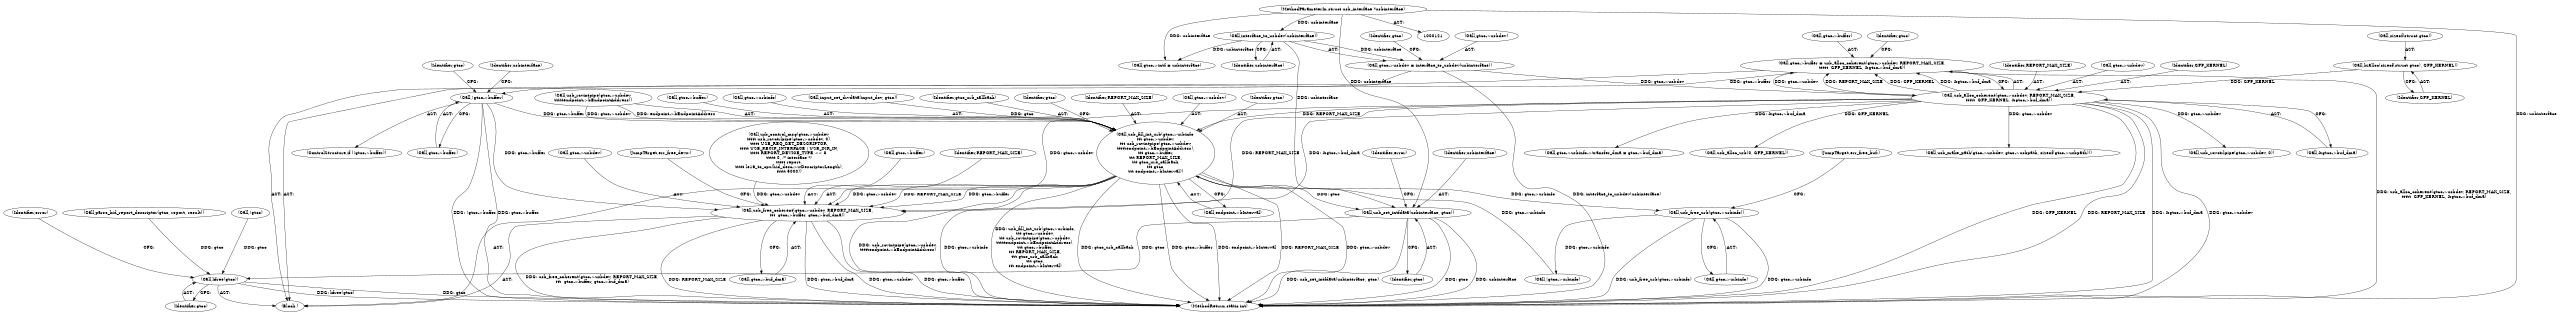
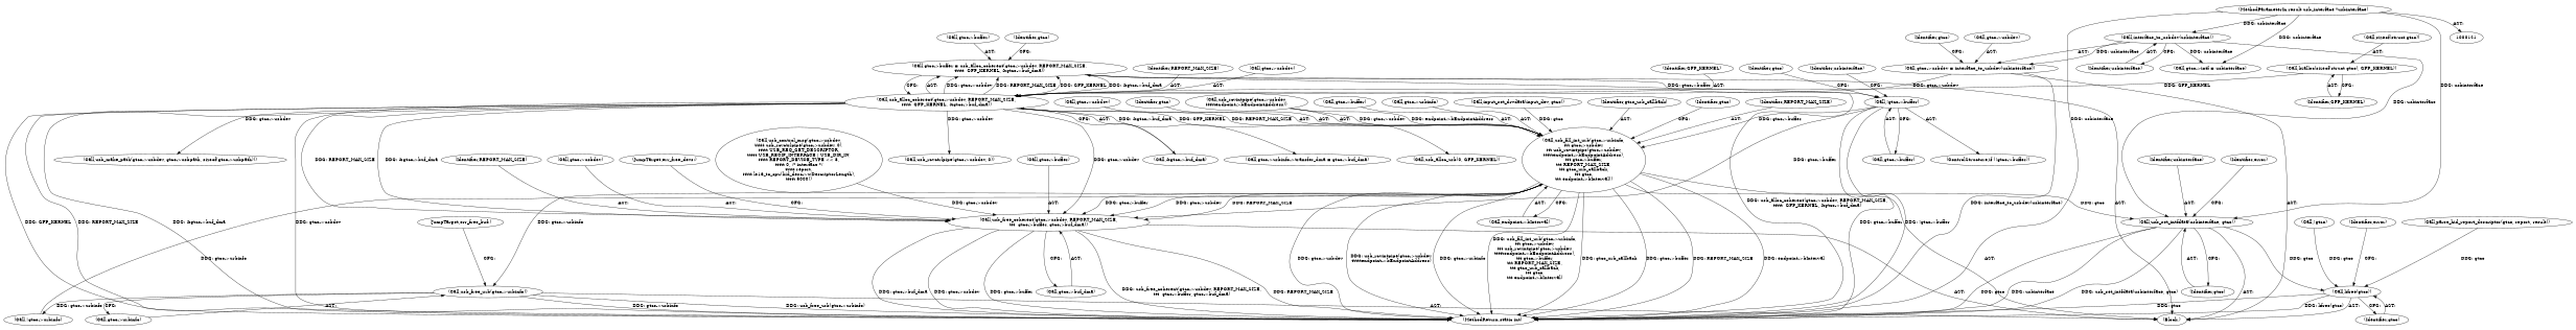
  digraph {
    n1 [label="(Call,gtco->buffer = usb_alloc_coherent(gtco->usbdev, REPORT_MAX_SIZE,\n\t\t\t\t\t  GFP_KERNEL, &gtco->buf_dma))"]
    n2 [label="(Call,usb_alloc_coherent(gtco->usbdev, REPORT_MAX_SIZE,\n\t\t\t\t\t  GFP_KERNEL, &gtco->buf_dma))"]
    n3 [label="(Call,!gtco->buffer)"]
    n4 [label="(Block,)"]
    n5 [label="(MethodReturn,static int)"]
    n6 [label="(Call,usb_fill_int_urb(gtco->urbinfo,\n\t\t\t gtco->usbdev,\n\t\t\t usb_rcvintpipe(gtco->usbdev,\n\t\t\t\t\tendpoint->bEndpointAddress),\n\t\t\t gtco->buffer,\n\t\t\t REPORT_MAX_SIZE,\n\t\t\t gtco_urb_callback,\n\t\t\t gtco,\n\t\t\t endpoint->bInterval))"]
    n7 [label="(Call,usb_free_coherent(gtco->usbdev, REPORT_MAX_SIZE,\n\t\t\t  gtco->buffer, gtco->buf_dma))"]
    n8 [label="(Call,usb_rcvctrlpipe(gtco->usbdev, 0))"]
    n9 [label="(Call,&gtco->buf_dma)"]
    n10 [label="(Call,gtco->urbinfo->transfer_dma = gtco->buf_dma)"]
    n11 [label="(Call,usb_alloc_urb(0, GFP_KERNEL))"]
    n12 [label="(Call,usb_make_path(gtco->usbdev, gtco->usbpath, sizeof(gtco->usbpath)))"]
    n13 [label="(ControlStructure,if (!gtco->buffer))"]
    n14 [label="(Call,gtco->buffer)"]
    n15 [label="(Call,usb_set_intfdata(usbinterface, gtco))"]
    n16 [label="(Call,usb_free_urb(gtco->urbinfo))"]
    n17 [label="(Call,endpoint->bInterval)"]
    n18 [label="(Call,gtco->buf_dma)"]
    n19 [label="(Call,gtco->usbdev = interface_to_usbdev(usbinterface))"]
    n20 [label="(Call,interface_to_usbdev(usbinterface))"]
    n21 [label="(Call,gtco->intf = usbinterface)"]
    n22 [label="(Identifier,usbinterface)"]
    n23 [label="(Call,kfree(gtco))"]
    n24 [label="(Identifier,gtco)"]
-   n25 [label="(MethodParameterIn,struct usb_interface *usbinterface)"]
+   n25 [label="(MethodParameterIn,result usb_interface *usbinterface)"]
    1000121
    n27 [label="(Call,kzalloc(sizeof(struct gtco), GFP_KERNEL))"]
    n28 [label="(Identifier,GFP_KERNEL)"]
    n29 [label="(Call,gtco->urbinfo)"]
    n30 [label="(Call,!gtco->urbinfo)"]
    n31 [label="(Identifier,gtco)"]
    n32 [label="(Identifier,REPORT_MAX_SIZE)"]
    n33 [label="(Identifier,REPORT_MAX_SIZE)"]
    n34 [label="(Call,gtco->usbdev)"]
    n35 [label="(Identifier,usbinterface)"]
    n36 [label="(Identifier,gtco)"]
    n37 [label="(Call,usb_rcvintpipe(gtco->usbdev,\n\t\t\t\t\tendpoint->bEndpointAddress))"]
    n38 [label="(Identifier,REPORT_MAX_SIZE)"]
    n39 [label="(JumpTarget,err_free_buf:)"]
    n40 [label="(Identifier,gtco)"]
    n41 [label="(Call,gtco->usbdev)"]
    n42 [label="(Call,gtco->buffer)"]
    n43 [label="(JumpTarget,err_free_devs:)"]
    n44 [label="(Identifier,gtco)"]
    n45 [label="(Identifier,error)"]
    n46 [label="(Call,!gtco)"]
    n47 [label="(Call,gtco->buffer)"]
    n48 [label="(Call,gtco->usbdev)"]
    n49 [label="(Call,usb_control_msg(gtco->usbdev,\n\t\t\t\t\t usb_rcvctrlpipe(gtco->usbdev, 0),\n\t\t\t\t\t USB_REQ_GET_DESCRIPTOR,\n\t\t\t\t\t USB_RECIP_INTERFACE | USB_DIR_IN,\n\t\t\t\t\t REPORT_DEVICE_TYPE << 8,\n\t\t\t\t\t 0, /* interface */\n\t\t\t\t\t report,\n\t\t\t\t\t le16_to_cpu(hid_desc->wDescriptorLength),\n\t\t\t\t\t 5000))"]
    n50 [label="(Call,gtco->urbinfo)"]
    n51 [label="(Identifier,gtco)"]
    n52 [label="(Call,gtco->buffer)"]
    n53 [label="(Call,input_set_drvdata(input_dev, gtco))"]
    n54 [label="(Identifier,GFP_KERNEL)"]
    n55 [label="(Call,gtco->usbdev)"]
    n56 [label="(Identifier,gtco_urb_callback)"]
    n57 [label="(Identifier,error)"]
    n58 [label="(Identifier,usbinterface)"]
    n59 [label="(Call,sizeof(struct gtco))"]
    n60 [label="(Call,parse_hid_report_descriptor(gtco, report, result))"]
    n61 [label="(Identifier,gtco)"]
    n1 -> n2 [label="CFG: "]
    n1 -> n3 [label="DDG: gtco->buffer"]
    n1 -> n4 [label="AST: "]
    n1 -> n5 [label="DDG: usb_alloc_coherent(gtco->usbdev, REPORT_MAX_SIZE,\n\t\t\t\t\t  GFP_KERNEL, &gtco->buf_dma)"]
    n2 -> n1 [label="AST: "]
    n2 -> n1 [label="DDG: gtco->usbdev"]
    n2 -> n1 [label="DDG: REPORT_MAX_SIZE"]
    n2 -> n1 [label="DDG: GFP_KERNEL"]
    n2 -> n1 [label="DDG: &gtco->buf_dma"]
    n2 -> n5 [label="DDG: GFP_KERNEL"]
    n2 -> n5 [label="DDG: REPORT_MAX_SIZE"]
    n2 -> n5 [label="DDG: &gtco->buf_dma"]
    n2 -> n5 [label="DDG: gtco->usbdev"]
    n2 -> n6 [label="DDG: REPORT_MAX_SIZE"]
    n2 -> n7 [label="DDG: gtco->usbdev"]
    n2 -> n7 [label="DDG: REPORT_MAX_SIZE"]
    n2 -> n7 [label="DDG: &gtco->buf_dma"]
    n2 -> n8 [label="DDG: gtco->usbdev"]
    n2 -> n9 [label="CFG: "]
    n2 -> n10 [label="DDG: &gtco->buf_dma"]
    n2 -> n11 [label="DDG: GFP_KERNEL"]
    n2 -> n12 [label="DDG: gtco->usbdev"]
    n3 -> n5 [label="DDG: !gtco->buffer"]
    n3 -> n5 [label="DDG: gtco->buffer"]
    n3 -> n6 [label="DDG: gtco->buffer"]
    n3 -> n7 [label="DDG: gtco->buffer"]
    n3 -> n13 [label="AST: "]
    n3 -> n14 [label="CFG: "]
    n6 -> n4 [label="AST: "]
    n6 -> n5 [label="DDG: gtco->usbdev"]
    n6 -> n5 [label="DDG: usb_rcvintpipe(gtco->usbdev,\n\t\t\t\t\tendpoint->bEndpointAddress)"]
    n6 -> n5 [label="DDG: gtco->urbinfo"]
    n6 -> n5 [label="DDG: usb_fill_int_urb(gtco->urbinfo,\n\t\t\t gtco->usbdev,\n\t\t\t usb_rcvintpipe(gtco->usbdev,\n\t\t\t\t\tendpoint->bEndpointAddress),\n\t\t\t gtco->buffer,\n\t\t\t REPORT_MAX_SIZE,\n\t\t\t gtco_urb_callback,\n\t\t\t gtco,\n\t\t\t endpoint->bInterval)"]
    n6 -> n5 [label="DDG: gtco_urb_callback"]
    n6 -> n5 [label="DDG: gtco->buffer"]
    n6 -> n5 [label="DDG: endpoint->bInterval"]
    n6 -> n5 [label="DDG: REPORT_MAX_SIZE"]
    n6 -> n7 [label="DDG: gtco->usbdev"]
    n6 -> n7 [label="DDG: REPORT_MAX_SIZE"]
    n6 -> n7 [label="DDG: gtco->buffer"]
    n6 -> n15 [label="DDG: gtco"]
    n6 -> n16 [label="DDG: gtco->urbinfo"]
    n6 -> n17 [label="CFG: "]
    n7 -> n4 [label="AST: "]
    n7 -> n5 [label="DDG: gtco->usbdev"]
    n7 -> n5 [label="DDG: gtco->buffer"]
    n7 -> n5 [label="DDG: usb_free_coherent(gtco->usbdev, REPORT_MAX_SIZE,\n\t\t\t  gtco->buffer, gtco->buf_dma)"]
    n7 -> n5 [label="DDG: REPORT_MAX_SIZE"]
    n7 -> n5 [label="DDG: gtco->buf_dma"]
    n7 -> n18 [label="CFG: "]
    n9 -> n2 [label="AST: "]
    n14 -> n3 [label="AST: "]
+   n15 -> n4 [label="AST: "]
    n15 -> n5 [label="DDG: usb_set_intfdata(usbinterface, gtco)"]
    n15 -> n5 [label="DDG: gtco"]
    n15 -> n5 [label="DDG: usbinterface"]
    n15 -> n23 [label="DDG: gtco"]
    n15 -> n24 [label="CFG: "]
+   n16 -> n4 [label="AST: "]
    n16 -> n5 [label="DDG: usb_free_urb(gtco->urbinfo)"]
    n16 -> n5 [label="DDG: gtco->urbinfo"]
    n16 -> n29 [label="CFG: "]
    n16 -> n30 [label="DDG: gtco->urbinfo"]
    n17 -> n6 [label="AST: "]
    n18 -> n7 [label="AST: "]
    n19 -> n2 [label="DDG: gtco->usbdev"]
    n19 -> n4 [label="AST: "]
    n19 -> n5 [label="DDG: interface_to_usbdev(usbinterface)"]
    n20 -> n15 [label="DDG: usbinterface"]
    n20 -> n19 [label="AST: "]
    n20 -> n19 [label="DDG: usbinterface"]
    n20 -> n21 [label="DDG: usbinterface"]
    n20 -> n22 [label="CFG: "]
    n22 -> n20 [label="AST: "]
    n23 -> n4 [label="AST: "]
    n23 -> n5 [label="DDG: kfree(gtco)"]
    n23 -> n5 [label="DDG: gtco"]
    n23 -> n31 [label="CFG: "]
    n24 -> n15 [label="AST: "]
    n25 -> n5 [label="DDG: usbinterface"]
    n25 -> n15 [label="DDG: usbinterface"]
    n25 -> n20 [label="DDG: usbinterface"]
    n25 -> n21 [label="DDG: usbinterface"]
    n25 -> 1000121 [label="AST: "]
    n27 -> n2 [label="DDG: GFP_KERNEL"]
    n27 -> n28 [label="CFG: "]
    n28 -> n27 [label="AST: "]
    n29 -> n16 [label="AST: "]
    n30 -> n6 [label="DDG: gtco->urbinfo"]
    n31 -> n23 [label="AST: "]
    n32 -> n2 [label="AST: "]
    n33 -> n6 [label="AST: "]
    n34 -> n6 [label="AST: "]
    n35 -> n15 [label="AST: "]
    n36 -> n6 [label="AST: "]
    n37 -> n6 [label="AST: "]
    n37 -> n6 [label="DDG: gtco->usbdev"]
    n37 -> n6 [label="DDG: endpoint->bEndpointAddress"]
    n38 -> n7 [label="AST: "]
    n39 -> n16 [label="CFG: "]
    n40 -> n3 [label="CFG: "]
    n41 -> n7 [label="AST: "]
    n42 -> n6 [label="AST: "]
    n43 -> n7 [label="CFG: "]
    n44 -> n19 [label="CFG: "]
    n45 -> n15 [label="CFG: "]
    n46 -> n23 [label="DDG: gtco"]
    n47 -> n1 [label="AST: "]
    n48 -> n2 [label="AST: "]
    n49 -> n7 [label="DDG: gtco->usbdev"]
    n50 -> n6 [label="AST: "]
    n51 -> n1 [label="CFG: "]
    n52 -> n7 [label="AST: "]
    n53 -> n6 [label="DDG: gtco"]
    n54 -> n2 [label="AST: "]
    n55 -> n19 [label="AST: "]
    n56 -> n6 [label="AST: "]
    n57 -> n23 [label="CFG: "]
    n58 -> n3 [label="CFG: "]
    n59 -> n27 [label="AST: "]
    n60 -> n23 [label="DDG: gtco"]
    n61 -> n6 [label="CFG: "]
  }
